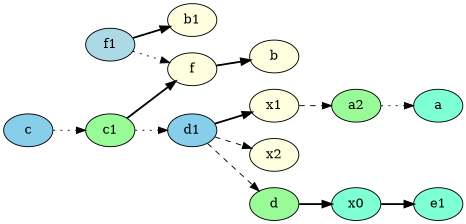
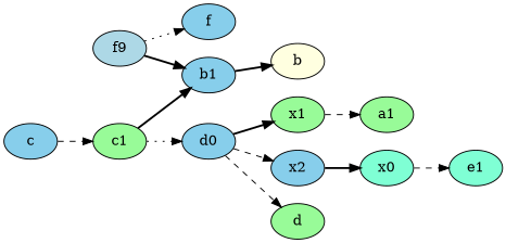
  digraph {
    rankdir=LR
    node [fillcolor=palegreen style=filled]
    edge [style=bold]
-   b1 [fillcolor=lightyellow]
+   b1 [fillcolor=skyblue]
    b [fillcolor=lightyellow]
-   f1 [fillcolor=lightblue]
-   f [fillcolor=lightyellow]
+   f1 [fillcolor=lightblue label=f9]
+   f [fillcolor=skyblue]
    c1
    c [fillcolor=skyblue]
-   d1 [fillcolor=skyblue]
-   x1 [fillcolor=lightyellow]
-   x2 [fillcolor=lightyellow]
+   d1 [fillcolor=skyblue label=d0]
+   x1
+   x2 [fillcolor=skyblue]
    d
-   a1 [label=a2]
+   a1
    x0 [fillcolor=aquamarine]
    e1 [fillcolor=aquamarine]
-   a [fillcolor=aquamarine]
-   f -> b
+   b1 -> b
    f1 -> b1
    f1 -> f [style=dotted]
-   c1 -> f
+   c1 -> b1
    c1 -> d1 [style=dotted]
-   c -> c1 [style=dotted]
+   c -> c1 [style=dashed]
    d1 -> x1
    d1 -> x2 [style=dashed]
    d1 -> d [style=dashed]
    x1 -> a1 [style=dashed]
-   d -> x0
-   a1 -> a [style=dotted]
-   x0 -> e1
+   x2 -> x0
+   x0 -> e1 [style=dashed]
  }
